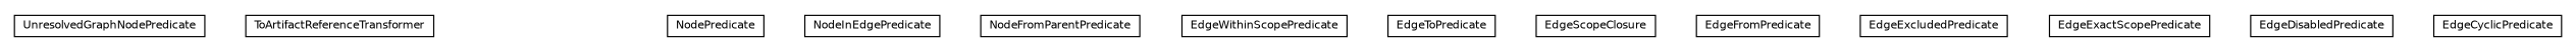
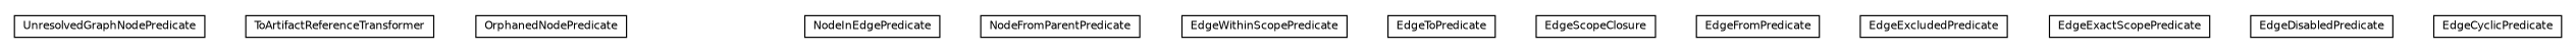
  digraph {
    node [fontcolor=black fontname=Helvetica fontsize=9.0 shape=plaintext]
    n1 [label=<<table border="0" cellborder="1" cellspacing="0" cellpadding="2" port="p" href="./UnresolvedGraphNodePredicate.html"> 		<tr><td><table border="0" cellspacing="0" cellpadding="1"> 			<tr><td> UnresolvedGraphNodePredicate </td></tr> 		</table></td></tr> 		</table>>]
    n2 [label=<<table border="0" cellborder="1" cellspacing="0" cellpadding="2" port="p" href="./ToArtifactReferenceTransformer.html"> 		<tr><td><table border="0" cellspacing="0" cellpadding="1"> 			<tr><td> ToArtifactReferenceTransformer </td></tr> 		</table></td></tr> 		</table>>]
-   n4 [label=<<table border="0" cellborder="1" cellspacing="0" cellpadding="2" port="p" href="./NodePredicate.html"> 		<tr><td><table border="0" cellspacing="0" cellpadding="1"> 			<tr><td> NodePredicate </td></tr> 		</table></td></tr> 		</table>>]
+   n3 [label=<<table border="0" cellborder="1" cellspacing="0" cellpadding="2" port="p" href="./OrphanedNodePredicate.html"> 		<tr><td><table border="0" cellspacing="0" cellpadding="1"> 			<tr><td> OrphanedNodePredicate </td></tr> 		</table></td></tr> 		</table>>]
    n5 [label=<<table border="0" cellborder="1" cellspacing="0" cellpadding="2" port="p" href="./NodeInEdgePredicate.html"> 		<tr><td><table border="0" cellspacing="0" cellpadding="1"> 			<tr><td> NodeInEdgePredicate </td></tr> 		</table></td></tr> 		</table>>]
    n6 [label=<<table border="0" cellborder="1" cellspacing="0" cellpadding="2" port="p" href="./NodeFromParentPredicate.html"> 		<tr><td><table border="0" cellspacing="0" cellpadding="1"> 			<tr><td> NodeFromParentPredicate </td></tr> 		</table></td></tr> 		</table>>]
    n7 [label=<<table border="0" cellborder="1" cellspacing="0" cellpadding="2" port="p" href="./EdgeWithinScopePredicate.html"> 		<tr><td><table border="0" cellspacing="0" cellpadding="1"> 			<tr><td> EdgeWithinScopePredicate </td></tr> 		</table></td></tr> 		</table>>]
    n8 [label=<<table border="0" cellborder="1" cellspacing="0" cellpadding="2" port="p" href="./EdgeToPredicate.html"> 		<tr><td><table border="0" cellspacing="0" cellpadding="1"> 			<tr><td> EdgeToPredicate </td></tr> 		</table></td></tr> 		</table>>]
    n9 [label=<<table border="0" cellborder="1" cellspacing="0" cellpadding="2" port="p" href="./EdgeScopeClosure.html"> 		<tr><td><table border="0" cellspacing="0" cellpadding="1"> 			<tr><td> EdgeScopeClosure </td></tr> 		</table></td></tr> 		</table>>]
    n10 [label=<<table border="0" cellborder="1" cellspacing="0" cellpadding="2" port="p" href="./EdgeFromPredicate.html"> 		<tr><td><table border="0" cellspacing="0" cellpadding="1"> 			<tr><td> EdgeFromPredicate </td></tr> 		</table></td></tr> 		</table>>]
    n11 [label=<<table border="0" cellborder="1" cellspacing="0" cellpadding="2" port="p" href="./EdgeExcludedPredicate.html"> 		<tr><td><table border="0" cellspacing="0" cellpadding="1"> 			<tr><td> EdgeExcludedPredicate </td></tr> 		</table></td></tr> 		</table>>]
    n12 [label=<<table border="0" cellborder="1" cellspacing="0" cellpadding="2" port="p" href="./EdgeExactScopePredicate.html"> 		<tr><td><table border="0" cellspacing="0" cellpadding="1"> 			<tr><td> EdgeExactScopePredicate </td></tr> 		</table></td></tr> 		</table>>]
    n13 [label=<<table border="0" cellborder="1" cellspacing="0" cellpadding="2" port="p" href="./EdgeDisabledPredicate.html"> 		<tr><td><table border="0" cellspacing="0" cellpadding="1"> 			<tr><td> EdgeDisabledPredicate </td></tr> 		</table></td></tr> 		</table>>]
    n14 [label=<<table border="0" cellborder="1" cellspacing="0" cellpadding="2" port="p" href="./EdgeCyclicPredicate.html"> 		<tr><td><table border="0" cellspacing="0" cellpadding="1"> 			<tr><td> EdgeCyclicPredicate </td></tr> 		</table></td></tr> 		</table>>]
  }
